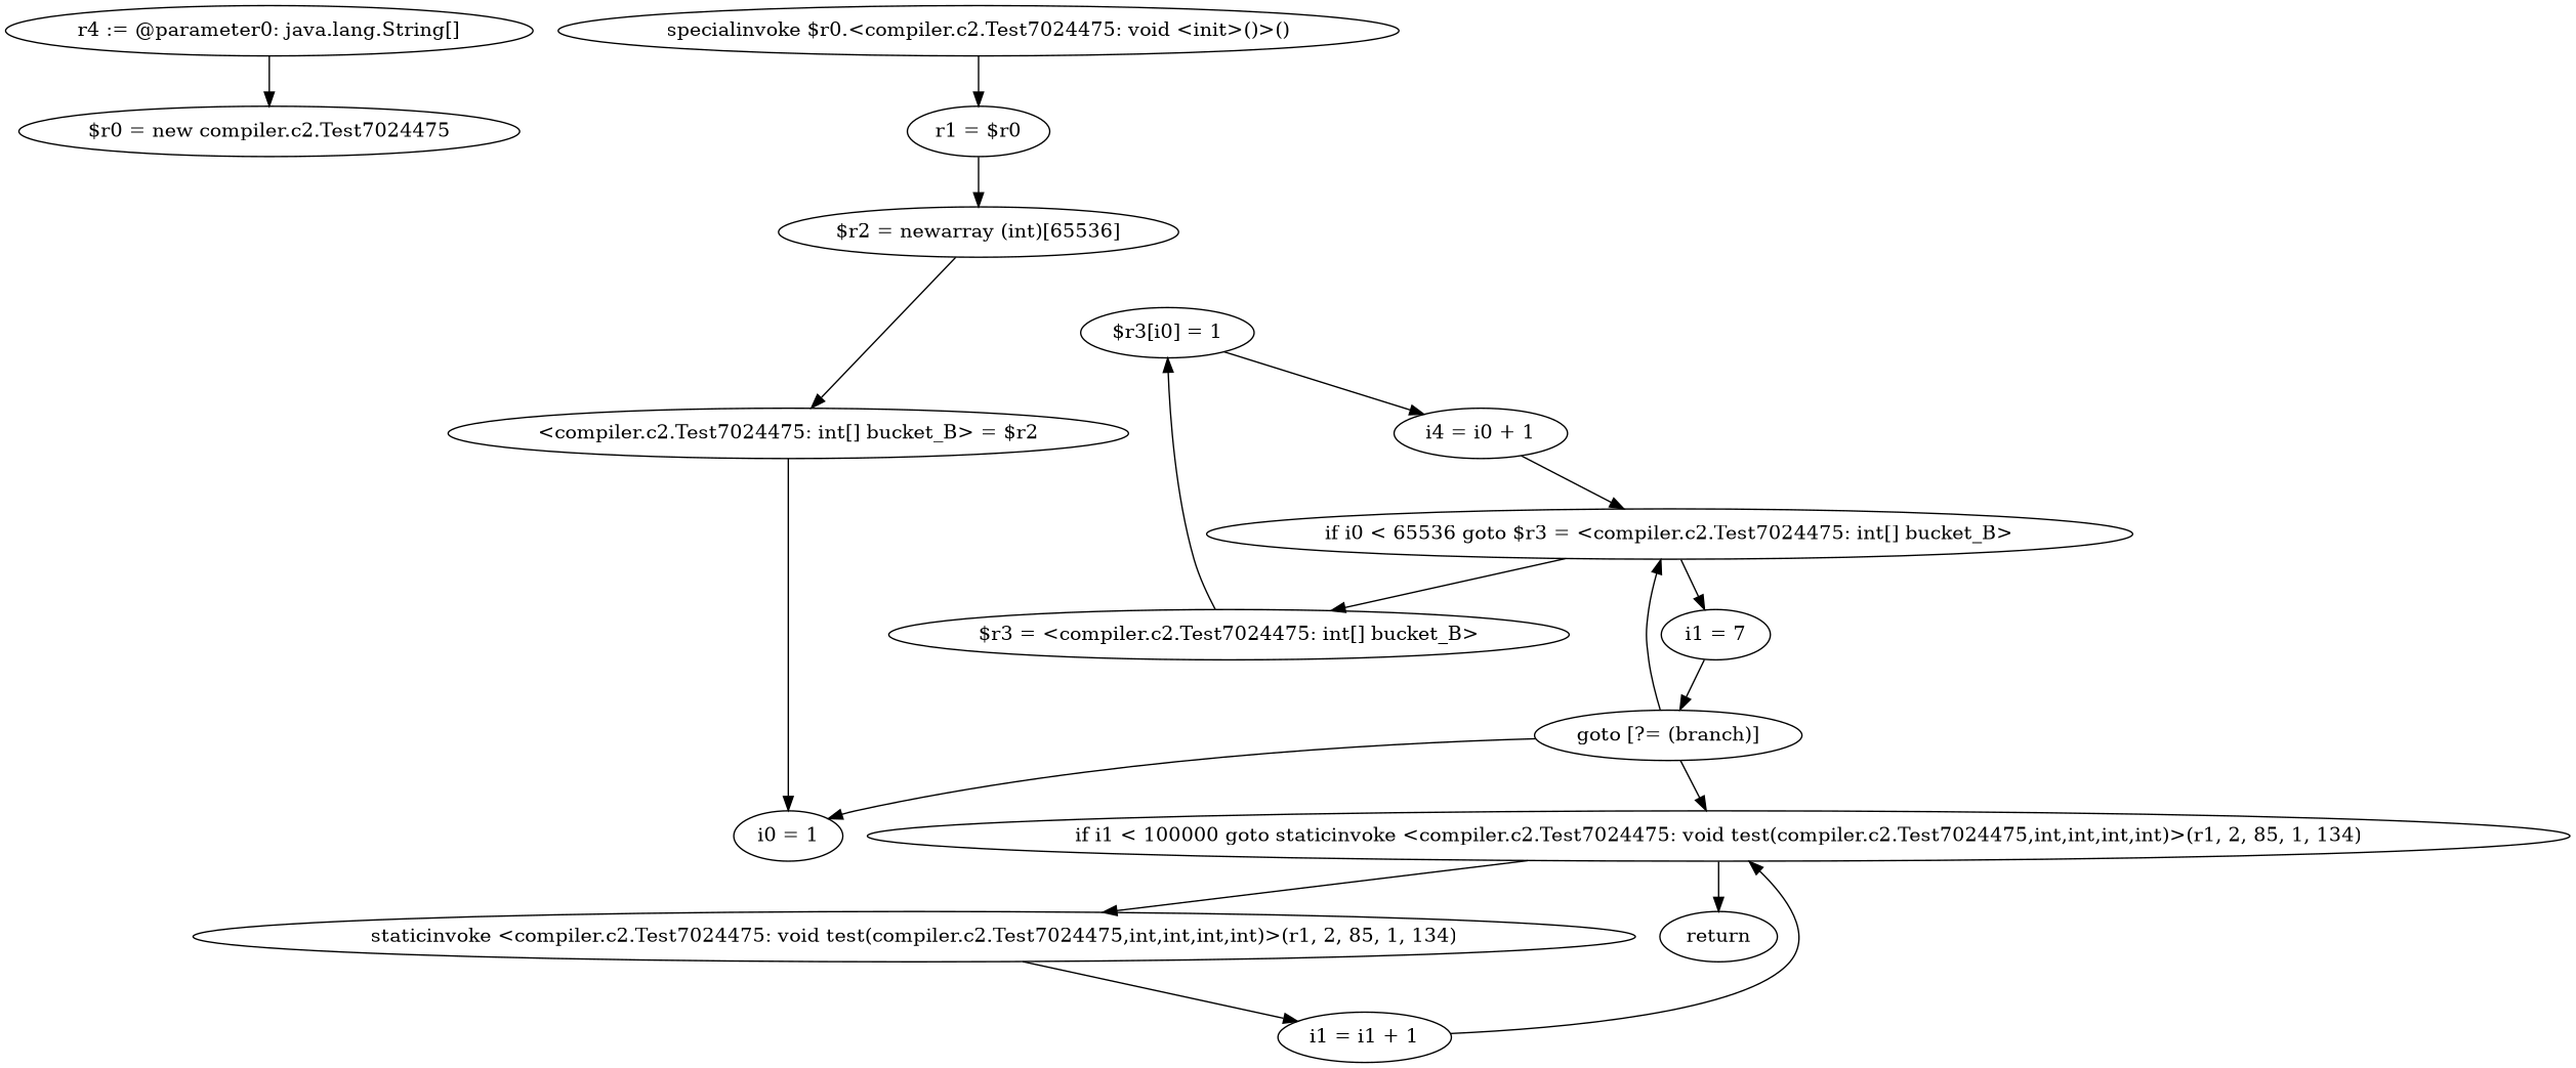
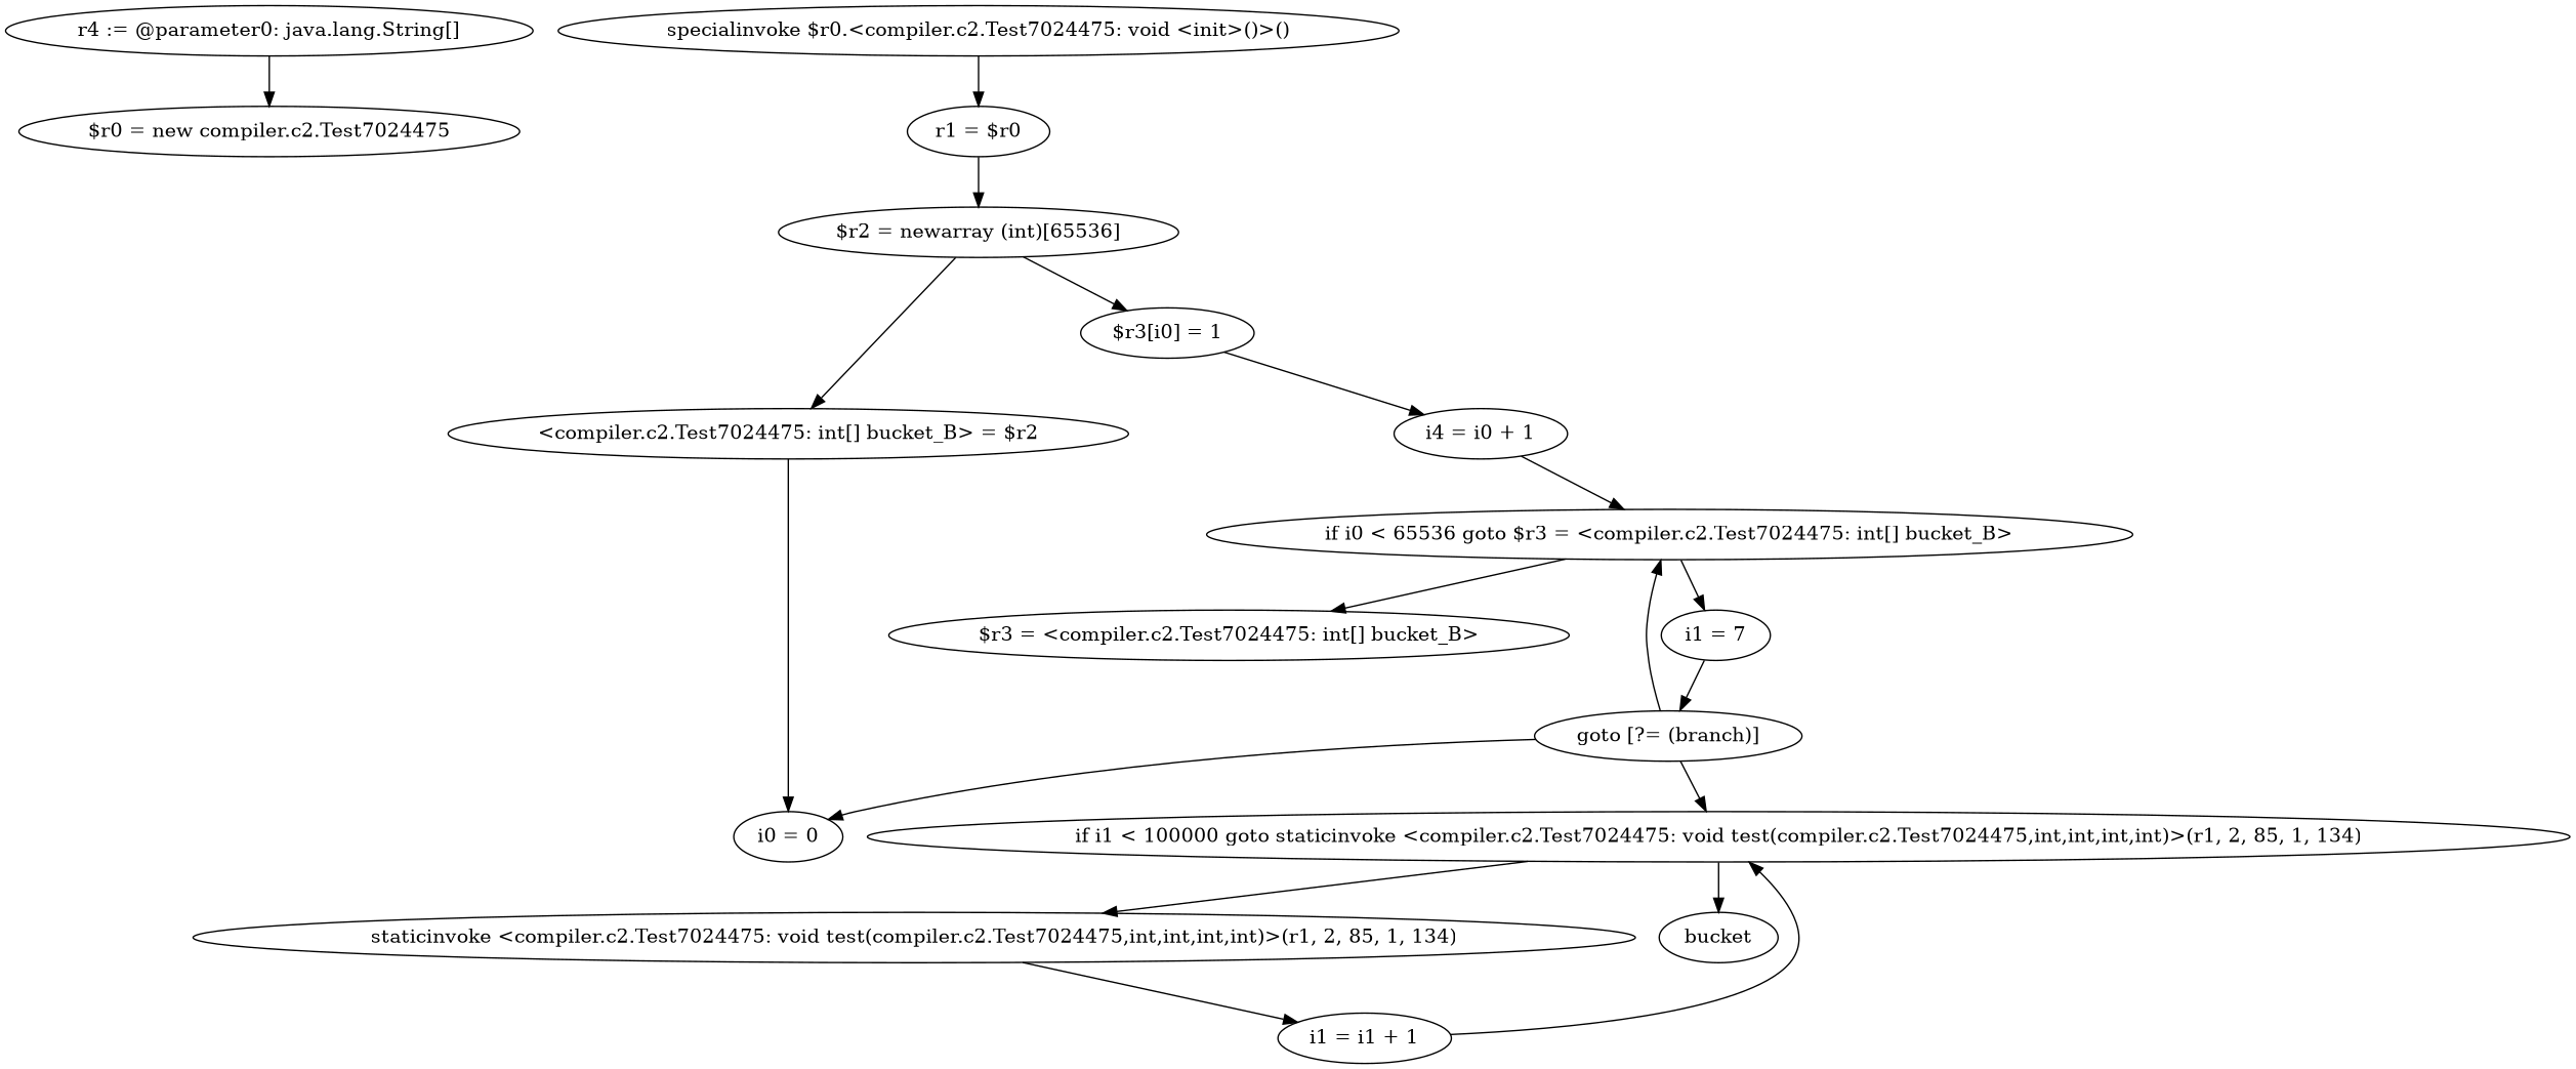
  digraph {
    "r4 := @parameter0: java.lang.String[]"
    "$r0 = new compiler.c2.Test7024475"
    "specialinvoke $r0.<compiler.c2.Test7024475: void <init>()>()"
    "r1 = $r0"
    "$r2 = newarray (int)[65536]"
    "<compiler.c2.Test7024475: int[] bucket_B> = $r2"
-   "i0 = 1"
+   "i0 = 1" [label="i0 = 0"]
    "goto [?= (branch)]"
    "if i0 < 65536 goto $r3 = <compiler.c2.Test7024475: int[] bucket_B>"
    "if i1 < 100000 goto staticinvoke <compiler.c2.Test7024475: void test(compiler.c2.Test7024475,int,int,int,int)>(r1, 2, 85, 1, 134)"
    "$r3 = <compiler.c2.Test7024475: int[] bucket_B>"
    n12 [label="i1 = 7"]
    "staticinvoke <compiler.c2.Test7024475: void test(compiler.c2.Test7024475,int,int,int,int)>(r1, 2, 85, 1, 134)"
-   return
+   return [label=bucket]
    "$r3[i0] = 1"
    n16 [label="i4 = i0 + 1"]
    "i1 = i1 + 1"
    "r4 := @parameter0: java.lang.String[]" -> "$r0 = new compiler.c2.Test7024475"
    "specialinvoke $r0.<compiler.c2.Test7024475: void <init>()>()" -> "r1 = $r0"
    "r1 = $r0" -> "$r2 = newarray (int)[65536]"
    "$r2 = newarray (int)[65536]" -> "<compiler.c2.Test7024475: int[] bucket_B> = $r2"
    "<compiler.c2.Test7024475: int[] bucket_B> = $r2" -> "i0 = 1"
    "goto [?= (branch)]" -> "i0 = 1"
    "goto [?= (branch)]" -> "if i0 < 65536 goto $r3 = <compiler.c2.Test7024475: int[] bucket_B>"
    "goto [?= (branch)]" -> "if i1 < 100000 goto staticinvoke <compiler.c2.Test7024475: void test(compiler.c2.Test7024475,int,int,int,int)>(r1, 2, 85, 1, 134)"
    "if i0 < 65536 goto $r3 = <compiler.c2.Test7024475: int[] bucket_B>" -> "$r3 = <compiler.c2.Test7024475: int[] bucket_B>"
    "if i0 < 65536 goto $r3 = <compiler.c2.Test7024475: int[] bucket_B>" -> n12
    "if i1 < 100000 goto staticinvoke <compiler.c2.Test7024475: void test(compiler.c2.Test7024475,int,int,int,int)>(r1, 2, 85, 1, 134)" -> "staticinvoke <compiler.c2.Test7024475: void test(compiler.c2.Test7024475,int,int,int,int)>(r1, 2, 85, 1, 134)"
    "if i1 < 100000 goto staticinvoke <compiler.c2.Test7024475: void test(compiler.c2.Test7024475,int,int,int,int)>(r1, 2, 85, 1, 134)" -> return
-   "$r3 = <compiler.c2.Test7024475: int[] bucket_B>" -> "$r3[i0] = 1"
+   "$r2 = newarray (int)[65536]" -> "$r3[i0] = 1"
    n12 -> "goto [?= (branch)]"
    "staticinvoke <compiler.c2.Test7024475: void test(compiler.c2.Test7024475,int,int,int,int)>(r1, 2, 85, 1, 134)" -> "i1 = i1 + 1"
    "$r3[i0] = 1" -> n16
    n16 -> "if i0 < 65536 goto $r3 = <compiler.c2.Test7024475: int[] bucket_B>"
    "i1 = i1 + 1" -> "if i1 < 100000 goto staticinvoke <compiler.c2.Test7024475: void test(compiler.c2.Test7024475,int,int,int,int)>(r1, 2, 85, 1, 134)"
  }
